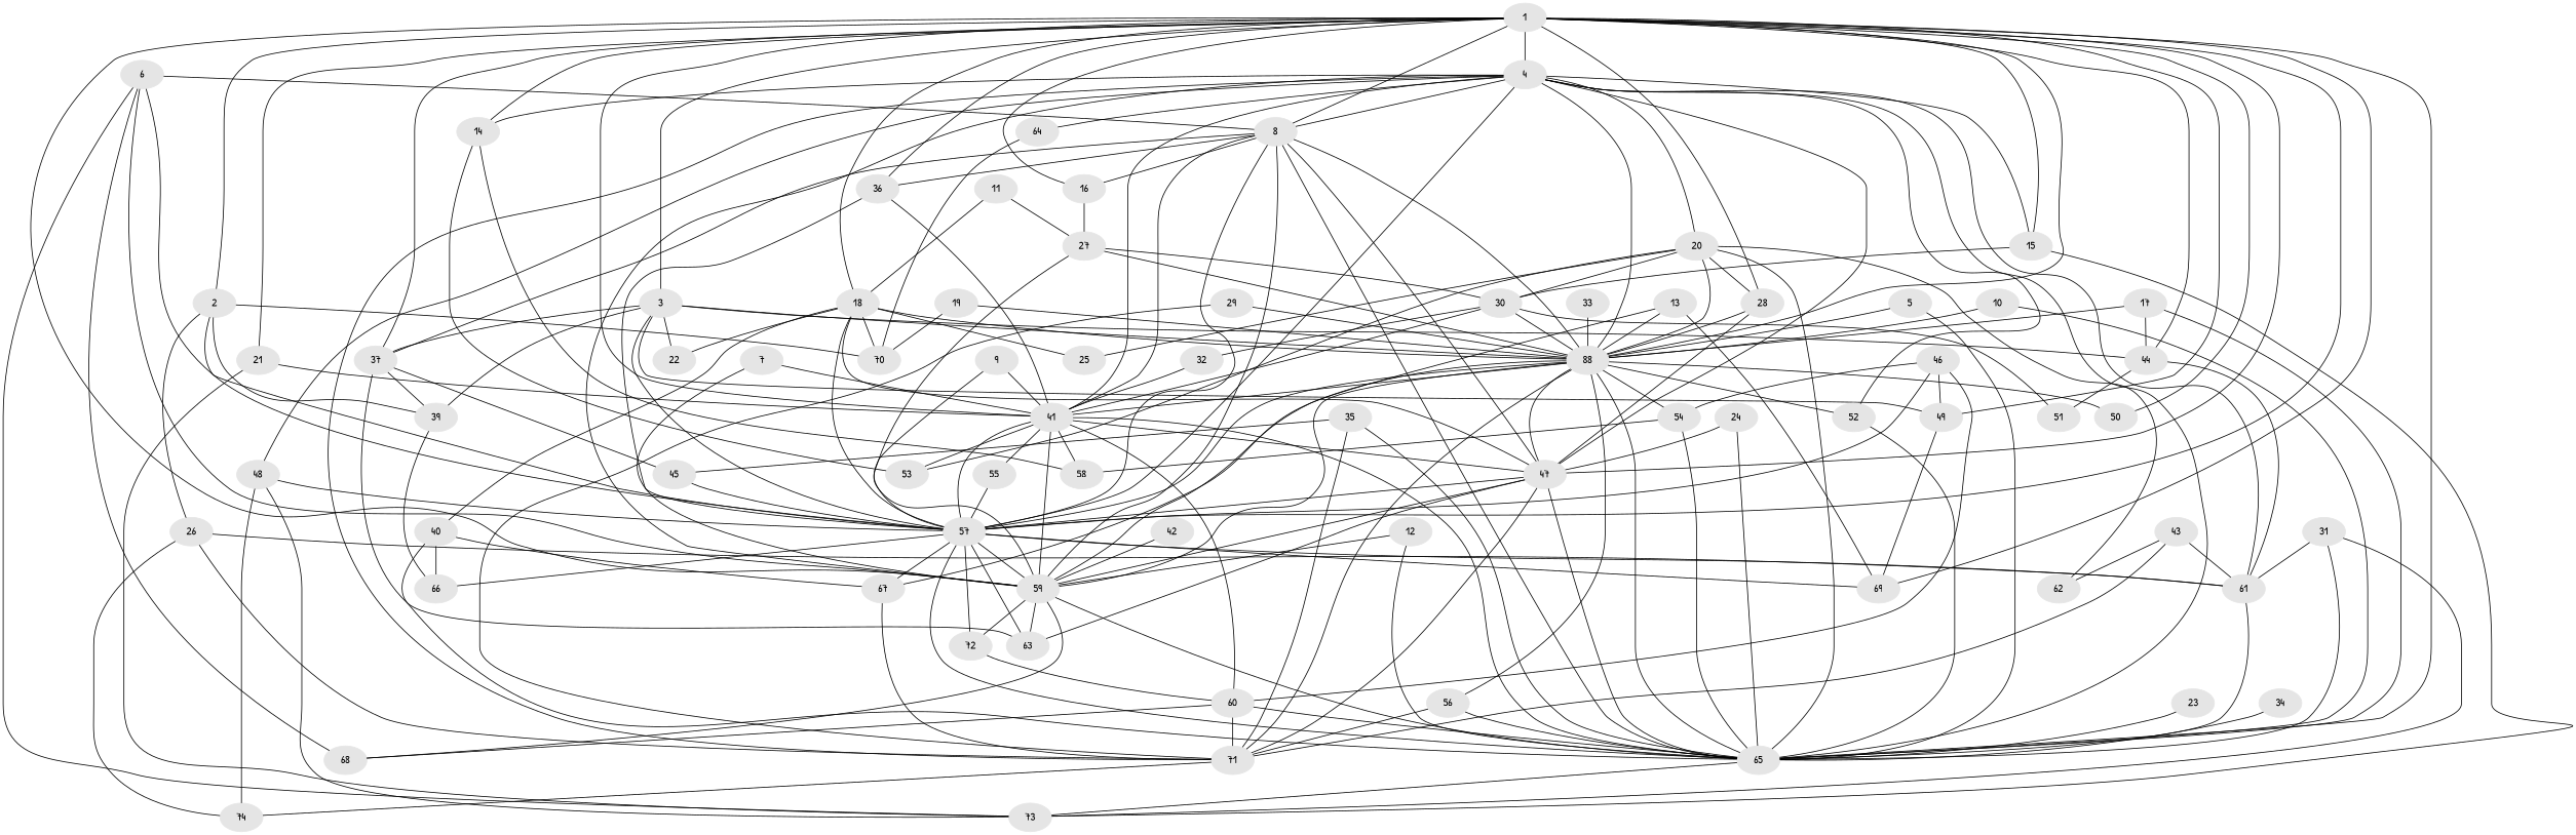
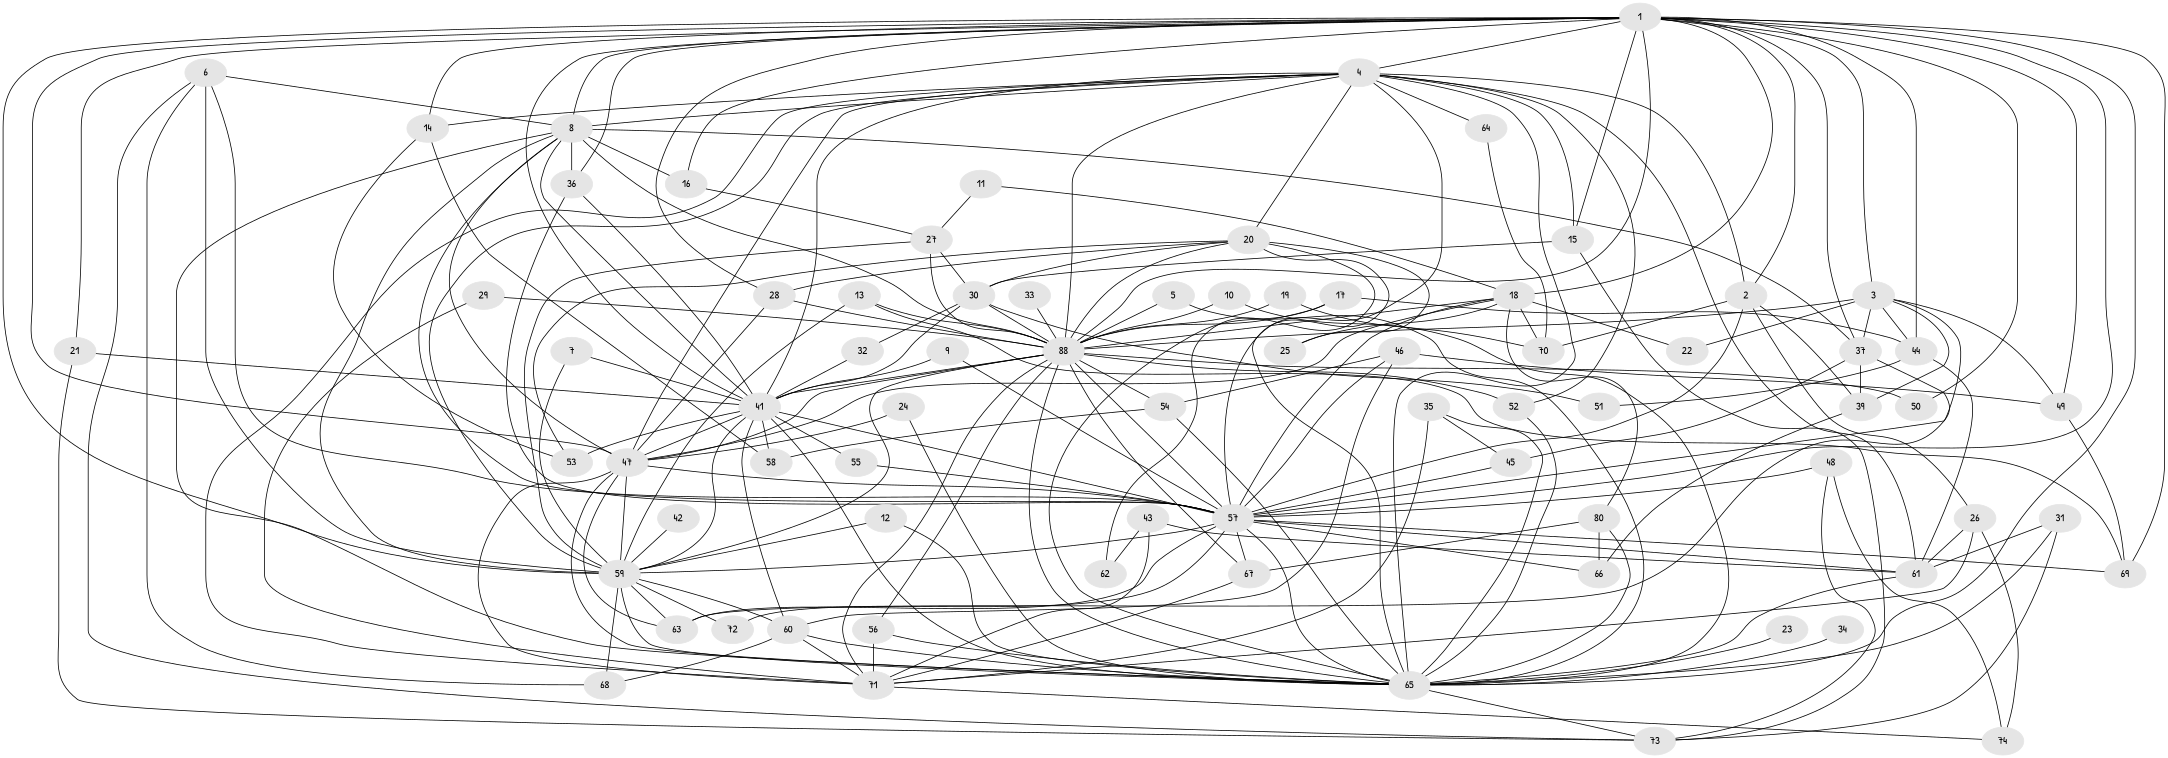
  graph {
    fontname="Patrick Hand"
    node [color=gray90 fontname="Patrick Hand" style=filled]
    edge [fontname="Patrick Hand" weight=1.0]
    1
    2
    3
    4
    8
    14
    15
    16
    18
    21
    28
    36
    37
    n14 [label=88]
    41
    44
    47
    49
    50
    57
    59
    65
    69
    26
    39
    70
    22
    20
    48
    61
    64
    71
    52
    53
    58
    73
    30
    27
    25
-   40
+   40 [label=80]
    45
    63
    67
    54
    56
    55
    60
    51
    66
    72
    68
    74
    62
    5
    6
    7
    9
    10
    11
    12
    13
    32
    17
    19
    23
    24
    29
    31
    33
    34
    35
    42
    43
    46
    1 -- 2
    1 -- 3
    1 -- 4 [weight=2.0]
    1 -- 8 [weight=2.0]
    1 -- 14 [weight=2.0]
    1 -- 15
    1 -- 16
    1 -- 18
    1 -- 21
    1 -- 28
    1 -- 36
    1 -- 37
    1 -- n14 [weight=2.0]
    1 -- 41 [weight=2.0]
    1 -- 44 [weight=2.0]
    1 -- 47 [weight=2.0]
    1 -- 49
    1 -- 50
    1 -- 57 [weight=2.0]
    1 -- 59 [weight=3.0]
    1 -- 65 [weight=3.0]
    1 -- 69
    2 -- 57
    2 -- 26
    2 -- 39
    2 -- 70
    3 -- 37
    3 -- n14
    3 -- 44 [weight=2.0]
    3 -- 49
    3 -- 57
    3 -- 39
    3 -- 22
    4 -- 8
    4 -- 14
    4 -- 15
    4 -- n14 [weight=2.0]
    4 -- 41 [weight=3.0]
    4 -- 47 [weight=3.0]
    4 -- 57 [weight=3.0]
    4 -- 59
    4 -- 65
    4 -- 20
-   4 -- 48
+   4 -- 2
    4 -- 61 [weight=3.0]
    4 -- 64
    4 -- 71
    4 -- 52
    8 -- 16
    8 -- 36
    8 -- 37
    8 -- n14 [weight=2.0]
    8 -- 41
    8 -- 47
    8 -- 57 [weight=2.0]
    8 -- 59
    8 -- 65
    14 -- 53
    14 -- 58
    15 -- 73
    15 -- 30
    16 -- 27
    18 -- n14
    18 -- 47
    18 -- 57
    18 -- 70 [weight=2.0]
    18 -- 22
    18 -- 25
    18 -- 40
    21 -- 41
    21 -- 73
    28 -- n14
    28 -- 47
    36 -- 41
    36 -- 57
    37 -- 39
    37 -- 45
    37 -- 63
    n14 -- 41 [weight=2.0]
    n14 -- 47 [weight=2.0]
    n14 -- 50 [weight=2.0]
    n14 -- 57
    n14 -- 59
    n14 -- 65
    n14 -- 71
    n14 -- 52
    n14 -- 67
    n14 -- 54
    n14 -- 56
    41 -- 47
    41 -- 57
    41 -- 59
    41 -- 65
    41 -- 53
    41 -- 58
    41 -- 55
    41 -- 60
    44 -- 61
    44 -- 51
    47 -- 57 [weight=3.0]
    47 -- 59 [weight=2.0]
    47 -- 65 [weight=2.0]
    47 -- 71
    47 -- 63
    49 -- 69
    57 -- 59
    57 -- 65
    57 -- 69
    57 -- 61
    57 -- 63
    57 -- 67
    57 -- 66
    57 -- 72
    59 -- 65
    59 -- 63
-   72 -- 60
+   59 -- 60
    59 -- 72
    59 -- 68
    65 -- 73
    26 -- 61
    26 -- 71
    26 -- 74
    39 -- 66
    20 -- 28
    20 -- n14
    20 -- 65
    20 -- 53
    20 -- 30
    20 -- 25
    20 -- 62
    48 -- 57
    48 -- 73
    48 -- 74
    61 -- 65
    64 -- 70
    71 -- 74
    52 -- 65
    30 -- n14
    30 -- 41
    30 -- 51
    30 -- 32
    27 -- n14
    27 -- 59
    27 -- 30
    40 -- 65
    40 -- 67
    40 -- 66
    45 -- 57
    67 -- 71
    54 -- 65
    54 -- 58
    56 -- 65
    56 -- 71
    55 -- 57
    60 -- 65
    60 -- 71
    60 -- 68
    5 -- n14
    5 -- 65
    6 -- 8
    6 -- 57
    6 -- 59
    6 -- 73
    6 -- 68
    7 -- 41
    7 -- 59
    9 -- 41
    9 -- 57
    10 -- n14
    10 -- 65
    11 -- 18
    11 -- 27
    12 -- 59
    12 -- 65
    13 -- n14
    13 -- 59
    13 -- 69
    32 -- 41 [weight=2.0]
    17 -- n14
    17 -- 44
    17 -- 65
    19 -- n14
    19 -- 70
    23 -- 65
    24 -- 47
    24 -- 65
    29 -- n14
    29 -- 71
    31 -- 65
    31 -- 61
    31 -- 73
    33 -- n14
    34 -- 65
    35 -- 65
    35 -- 71
    35 -- 45
    42 -- 59
    43 -- 61 [weight=2.0]
    43 -- 71
    43 -- 62
    46 -- 49
    46 -- 57 [weight=2.0]
    46 -- 54
    46 -- 60
  }
